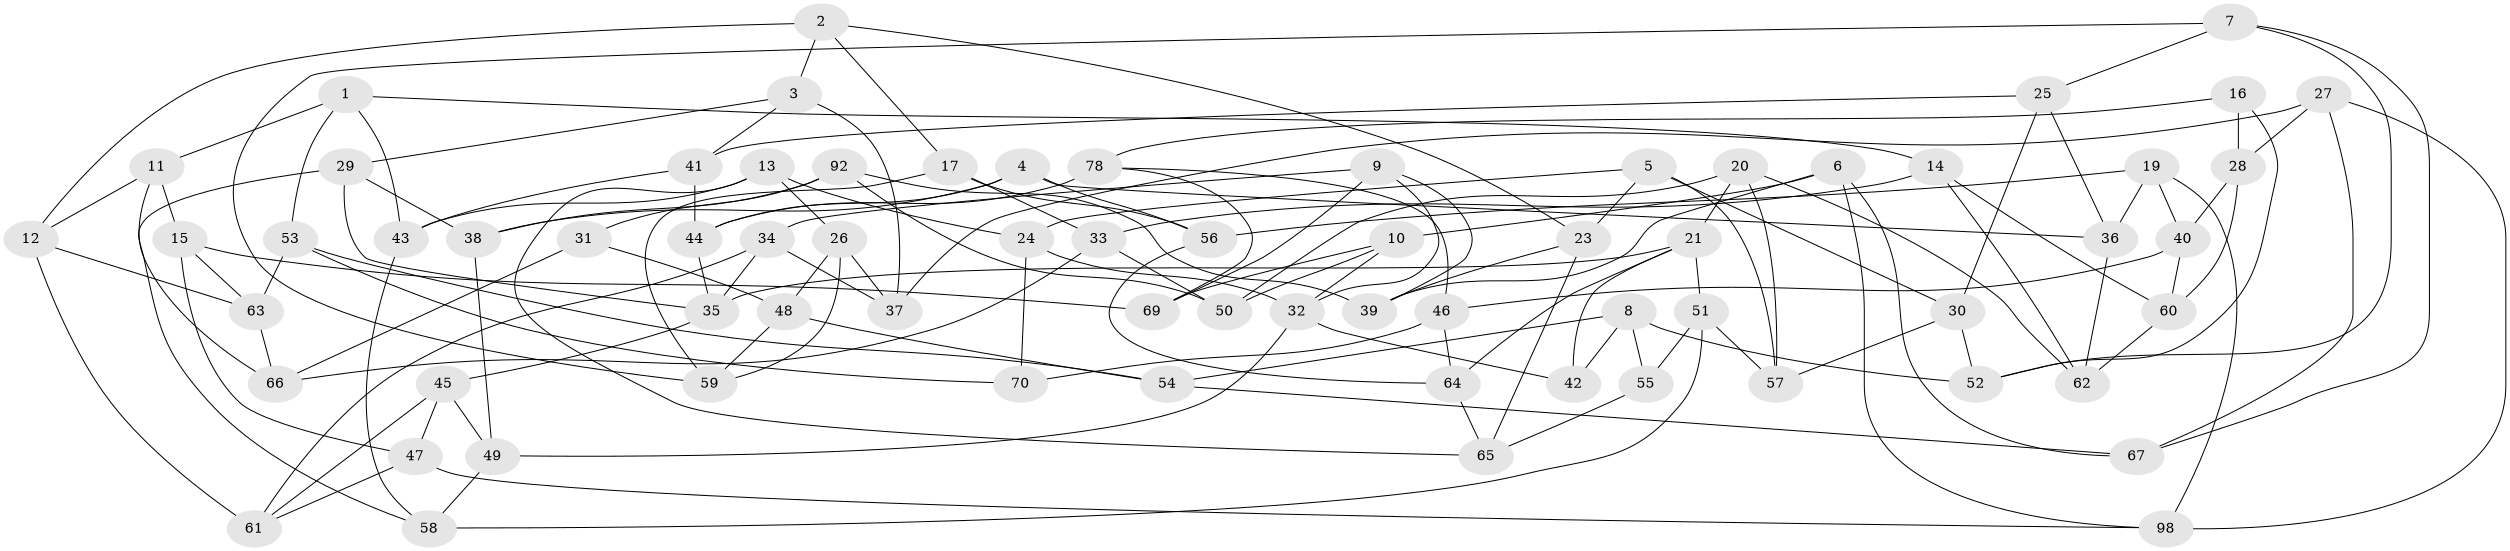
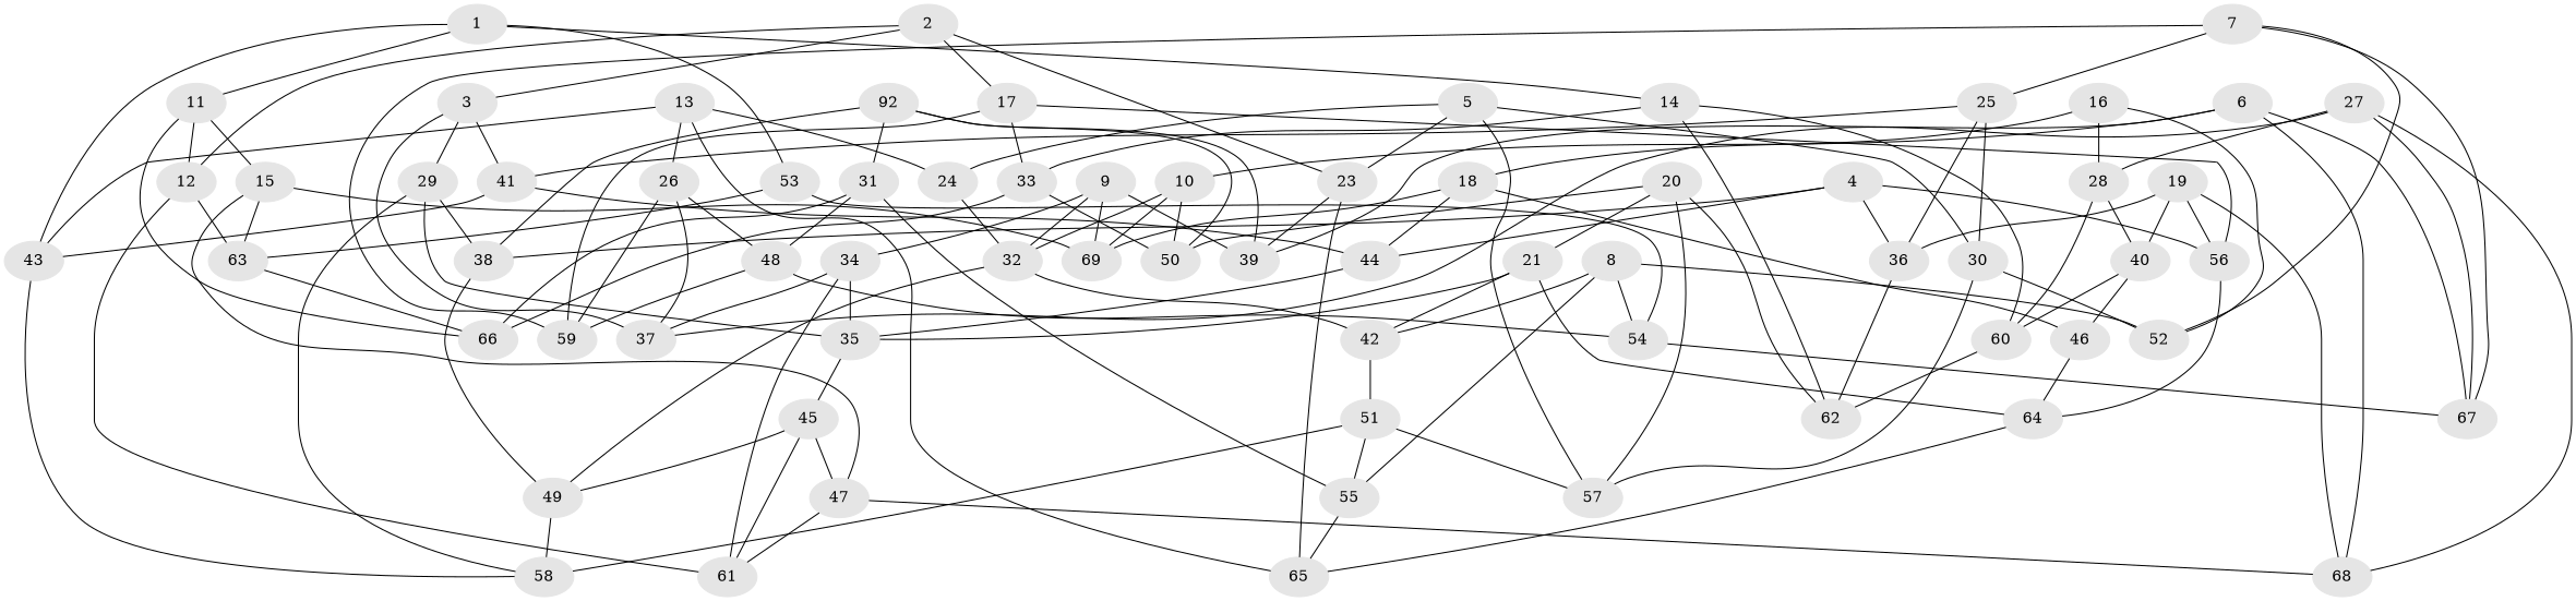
  graph {
    node [color=gray90 style=filled]
    1
    11
    14
    43
    53
    12
    15
    66
    33
    60
    62
    58
    54
    63
-   70
    2
    3
    17
    23
    29
    37
    41
    61
    56
    59
    39
    65
    38
    35
    44
    4
    36
    49
    64
    5
    24
    30
    57
    32
    52
    6
    10
    67
-   68 [label=98]
+   68
    69
    50
    7
    25
    8
    42
    55
    51
    9
    34
    16
-   18 [label=78]
+   18
    28
    47
    13
    26
    48
    46
    40
    19
    20
    21
    45
    n68 [label=92]
    31
    27
    1 -- 11
    1 -- 14
    1 -- 43
    1 -- 53
    11 -- 12
    11 -- 15
    11 -- 66
    14 -- 33
    14 -- 60
    14 -- 62
    43 -- 58
    53 -- 54
    53 -- 63
-   53 -- 70
    12 -- 63
    12 -- 61
    15 -- 63
    15 -- 69
    15 -- 47
    33 -- 66
    33 -- 50
    60 -- 62
    54 -- 67
    63 -- 66
    2 -- 12
    2 -- 3
    2 -- 17
    2 -- 23
    3 -- 29
    3 -- 37
    3 -- 41
    17 -- 33
    17 -- 56
    17 -- 59
    23 -- 39
    23 -- 65
    29 -- 58
    29 -- 38
    29 -- 35
    41 -- 43
    41 -- 44
    56 -- 64
    38 -- 49
    35 -- 45
    44 -- 35
    4 -- 56
    4 -- 38
    4 -- 44
    4 -- 36
    36 -- 62
    49 -- 58
    64 -- 65
    5 -- 23
    5 -- 24
    5 -- 30
    5 -- 57
-   24 -- 70
    24 -- 32
    30 -- 57
    30 -- 52
    32 -- 49
    32 -- 42
    6 -- 39
    6 -- 10
    6 -- 67
    6 -- 68
    10 -- 32
    10 -- 69
    10 -- 50
    7 -- 59
    7 -- 52
    7 -- 67
    7 -- 25
    25 -- 41
    25 -- 36
    25 -- 30
    8 -- 54
    8 -- 52
    8 -- 42
    8 -- 55
-   21 -- 51
+   42 -- 51
    55 -- 65
    51 -- 58
    51 -- 57
    51 -- 55
    9 -- 39
    9 -- 32
    9 -- 69
    9 -- 34
    34 -- 37
    34 -- 61
    34 -- 35
    16 -- 52
    16 -- 18
    16 -- 28
    18 -- 44
    18 -- 69
    18 -- 46
    28 -- 60
    28 -- 40
    47 -- 61
    47 -- 68
    13 -- 43
    13 -- 65
    13 -- 24
    13 -- 26
    26 -- 37
    26 -- 59
    26 -- 48
    48 -- 54
    48 -- 59
-   46 -- 70
    46 -- 64
    40 -- 60
    40 -- 46
    19 -- 56
    19 -- 36
    19 -- 68
    19 -- 40
    20 -- 62
    20 -- 57
    20 -- 50
    20 -- 21
    21 -- 35
    21 -- 64
    21 -- 42
    45 -- 61
    45 -- 49
    45 -- 47
    n68 -- 39
    n68 -- 38
    n68 -- 50
    n68 -- 31
    31 -- 66
+   31 -- 55
    31 -- 48
    27 -- 37
    27 -- 67
    27 -- 68
    27 -- 28
  }
